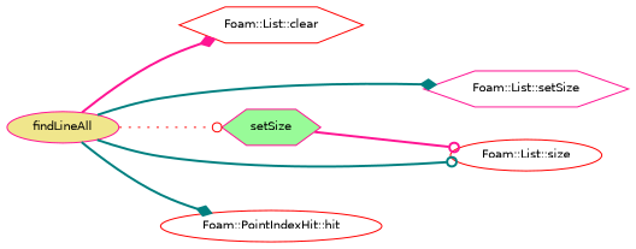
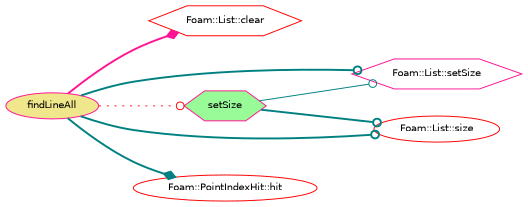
  digraph {
    rankdir=LR
    node [color=deeppink fillcolor=white fontname=Helvetica fontsize=10 shape=ellipse style=filled]
    edge [arrowhead=odot color=teal fontname=Helvetica fontsize=10 labelfontname=Helvetica labelfontsize=10 style=bold]
    n1 [fillcolor=khaki fontcolor=black height=0.2 label=findLineAll width=0.4]
    n2 [color=red height=0.2 label="Foam::List::clear" shape=hexagon width=0.4]
    n3 [fillcolor=palegreen height=0.2 label=setSize shape=hexagon width=0.4]
    n4 [height=0.2 label="Foam::List::setSize" shape=hexagon width=0.4]
    n5 [color=red height=0.2 label="Foam::List::size" width=0.4]
    n6 [color=red height=0.2 label="Foam::PointIndexHit::hit" width=0.4]
    n1 -> n2 [arrowhead=diamond color=deeppink]
    n1 -> n3 [color=red style=dotted]
-   n1 -> n4 [arrowhead=diamond]
+   n1 -> n4
    n1 -> n5
    n1 -> n6 [arrowhead=diamond]
-   n3 -> n5 [color=deeppink]
+   n3 -> n4 [style=solid]
+   n3 -> n5
  }
